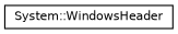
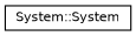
  digraph {
    rankdir=LR
-   n1 [color=black fillcolor=white fontname=Helvetica fontsize=10 height=0.2 label="System::WindowsHeader" shape=record style=filled width=0.4]
+   n1 [color=black fillcolor=white fontname=Helvetica fontsize=10 height=0.2 label="System::System" shape=record style=filled width=0.4]
  }
